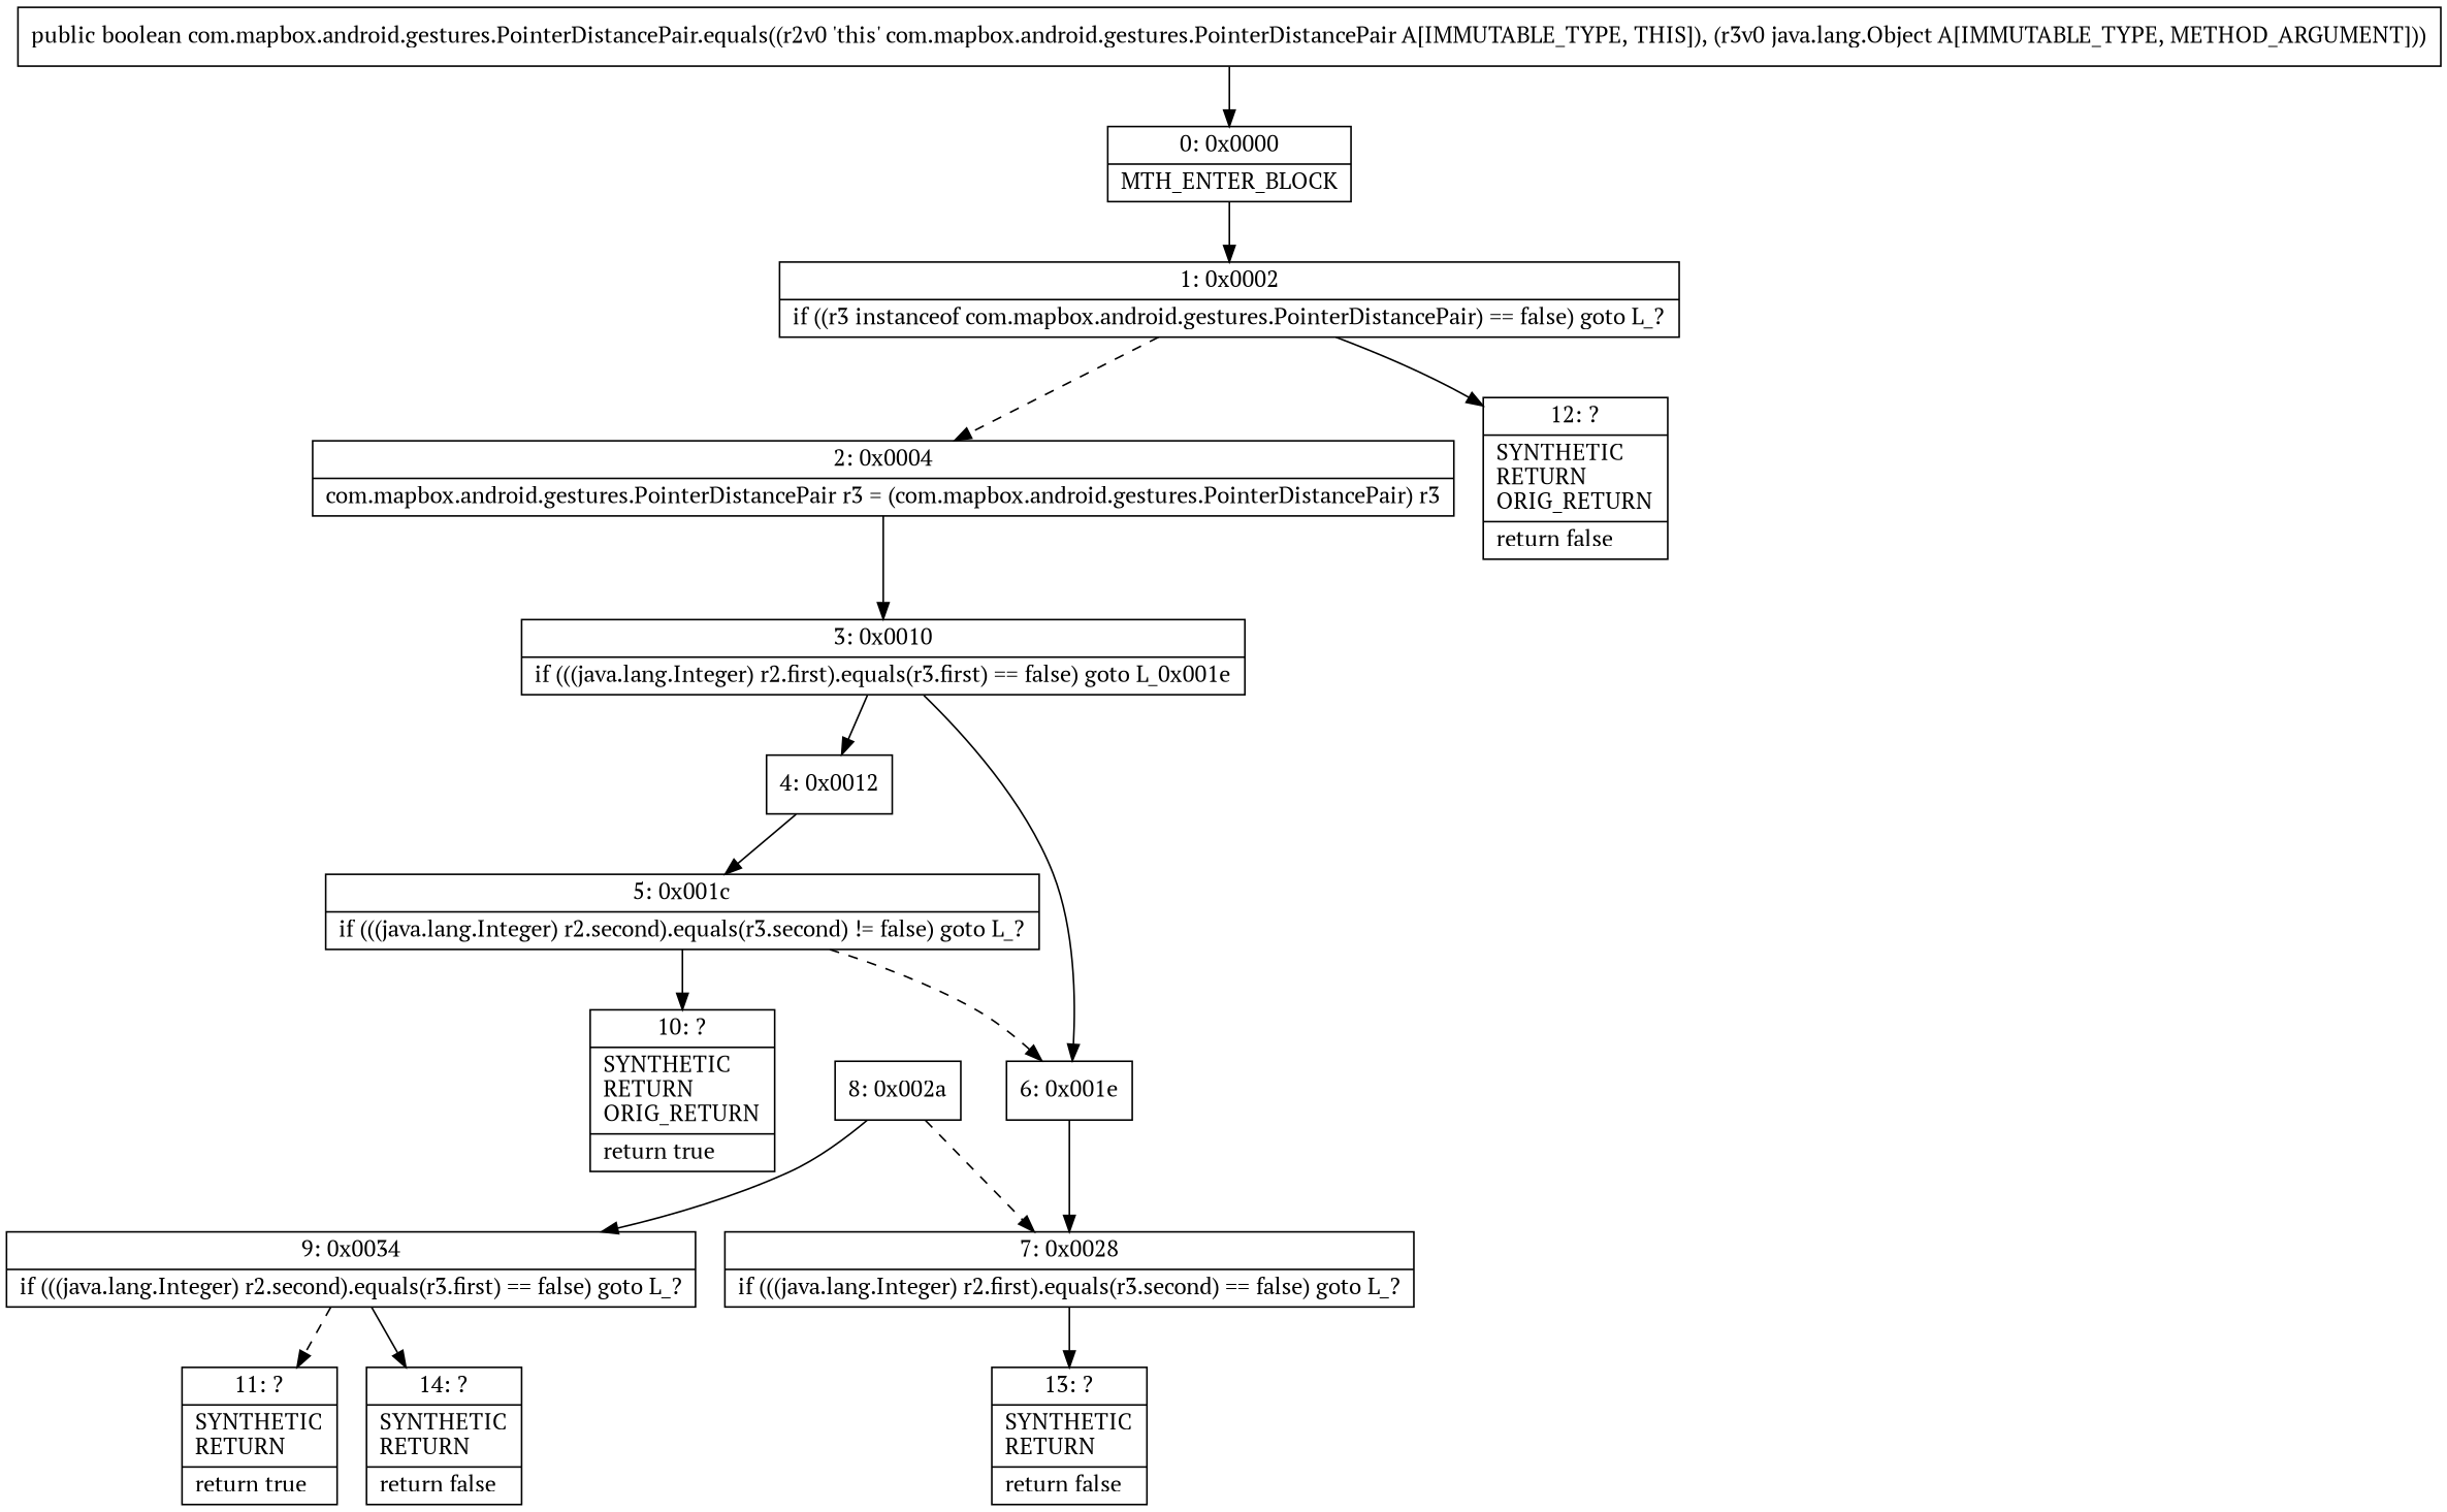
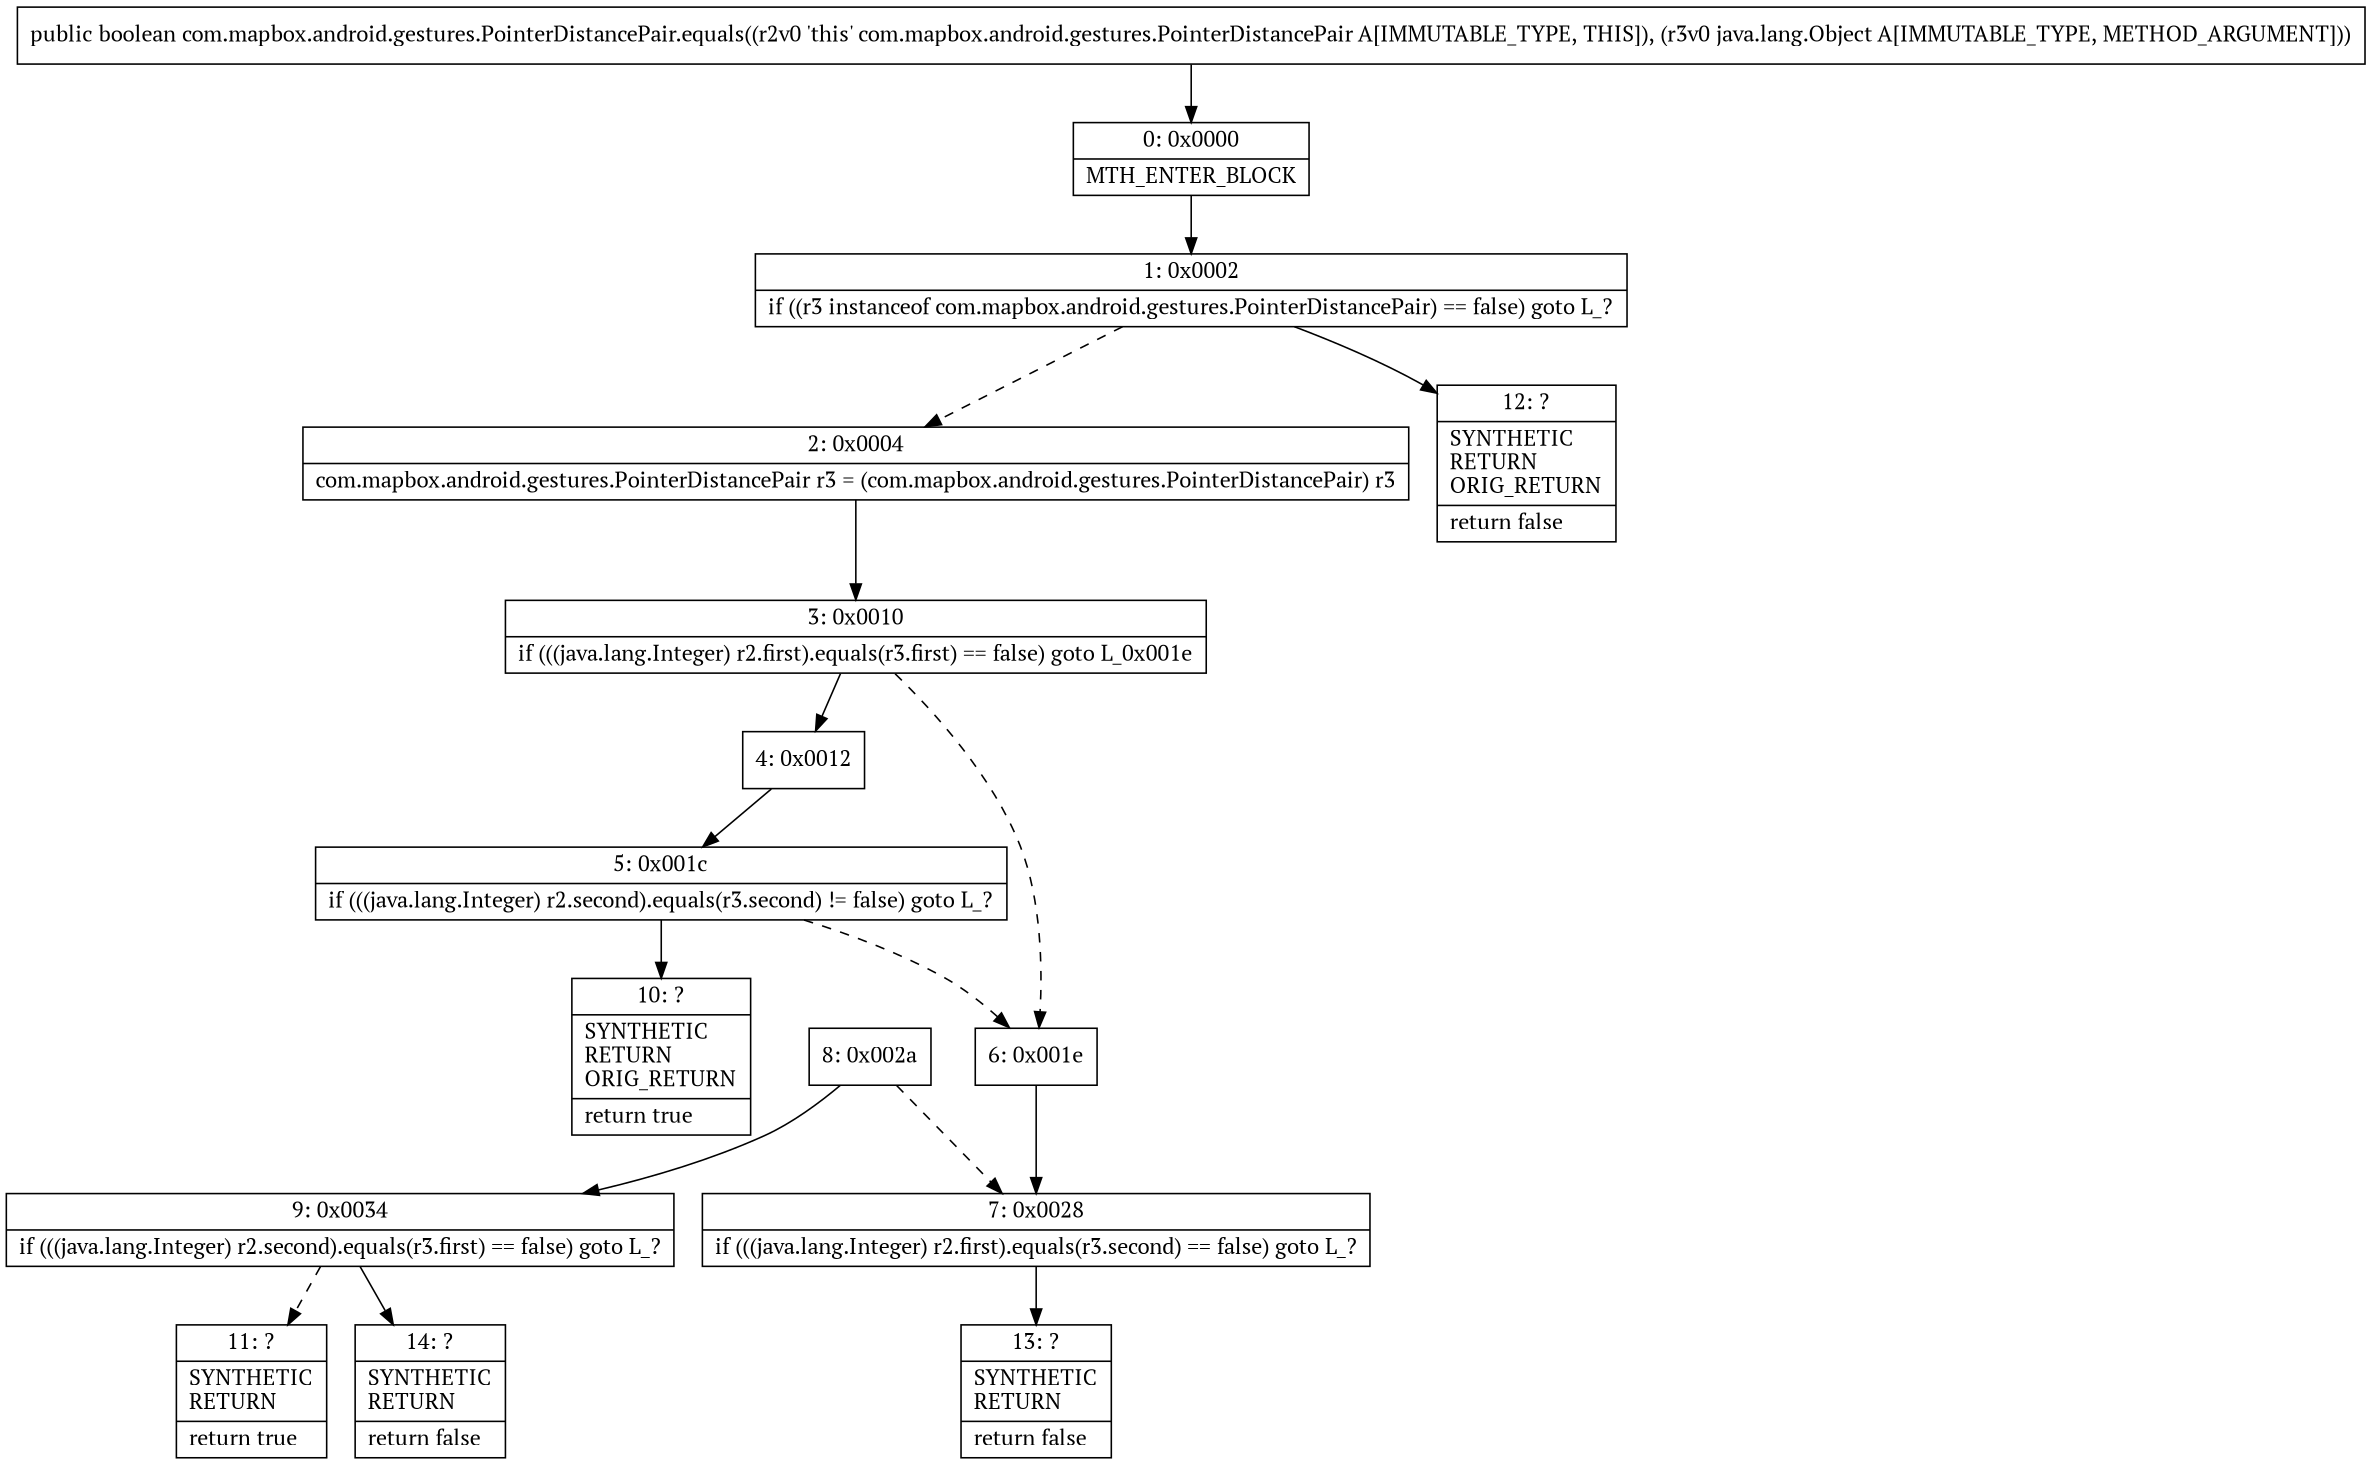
  digraph {
    fontname="PT Serif"
    node [fontname="PT Serif" shape=record]
    edge [fontname="PT Serif"]
    n1 [label="{0\:\ 0x0000|MTH_ENTER_BLOCK\l}"]
    n2 [label="{1\:\ 0x0002|if ((r3 instanceof com.mapbox.android.gestures.PointerDistancePair) == false) goto L_?\l}"]
    n3 [label="{2\:\ 0x0004|com.mapbox.android.gestures.PointerDistancePair r3 = (com.mapbox.android.gestures.PointerDistancePair) r3\l}"]
    n4 [label="{12\:\ ?|SYNTHETIC\lRETURN\lORIG_RETURN\l|return false\l}"]
    n5 [label="{3\:\ 0x0010|if (((java.lang.Integer) r2.first).equals(r3.first) == false) goto L_0x001e\l}"]
    n6 [label="{4\:\ 0x0012}"]
    n7 [label="{6\:\ 0x001e}"]
    n8 [label="{5\:\ 0x001c|if (((java.lang.Integer) r2.second).equals(r3.second) != false) goto L_?\l}"]
    n9 [label="{7\:\ 0x0028|if (((java.lang.Integer) r2.first).equals(r3.second) == false) goto L_?\l}"]
    n10 [label="{10\:\ ?|SYNTHETIC\lRETURN\lORIG_RETURN\l|return true\l}"]
    n11 [label="{13\:\ ?|SYNTHETIC\lRETURN\l|return false\l}"]
    n12 [label="{8\:\ 0x002a}"]
    n13 [label="{9\:\ 0x0034|if (((java.lang.Integer) r2.second).equals(r3.first) == false) goto L_?\l}"]
    n14 [label="{11\:\ ?|SYNTHETIC\lRETURN\l|return true\l}"]
    n15 [label="{14\:\ ?|SYNTHETIC\lRETURN\l|return false\l}"]
    n16 [label="{public boolean com.mapbox.android.gestures.PointerDistancePair.equals((r2v0 'this' com.mapbox.android.gestures.PointerDistancePair A[IMMUTABLE_TYPE, THIS]), (r3v0 java.lang.Object A[IMMUTABLE_TYPE, METHOD_ARGUMENT])) }"]
    n1 -> n2
    n2 -> n3 [style=dashed]
    n2 -> n4
    n3 -> n5
    n5 -> n6 [style=solid]
-   n5 -> n7
+   n5 -> n7 [style=dashed]
    n6 -> n8
    n7 -> n9
    n8 -> n7 [style=dashed]
    n8 -> n10
    n9 -> n11
    n12 -> n9 [style=dashed]
    n12 -> n13
    n13 -> n14 [style=dashed]
    n13 -> n15
    n16 -> n1
  }
